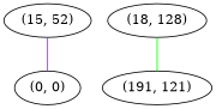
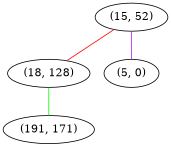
  graph {
    "(15, 52)"
    "(18, 128)"
-   "(0, 0)"
-   "(191, 171)" [label="(191, 121)"]
+   "(0, 0)" [label="(5, 0)"]
+   "(191, 171)"
+   "(15, 52)" -- "(18, 128)" [color=red weight=1]
    "(15, 52)" -- "(0, 0)" [color=purple weight=4]
    "(18, 128)" -- "(191, 171)" [color=green weight=2]
  }
